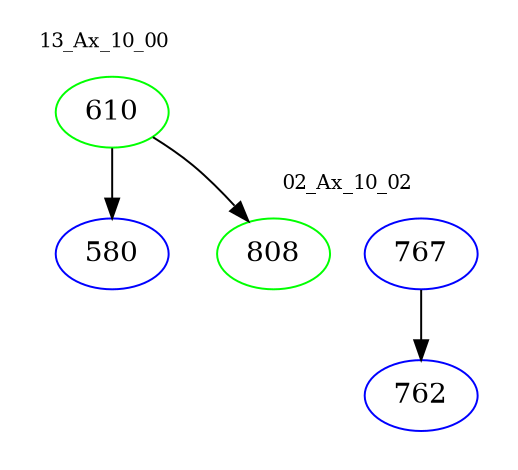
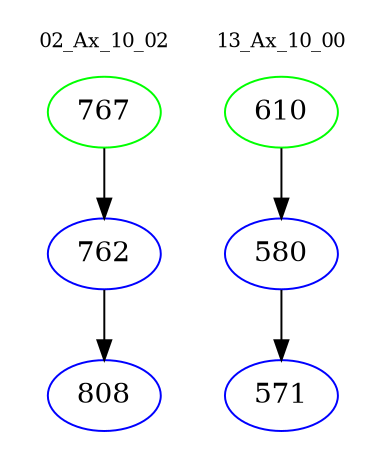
  digraph {
    node [color=blue]
    edge [color=black]
-   n1 [label=767]
+   n1 [color=green label=767]
    n2 [label=762]
-   n3 [color=green label=808]
+   n3 [label=808]
    n4 [color=green label=610]
    n5 [label=580]
+   n6 [label=571]
    subgraph cluster_1 {
      color=white
      fontsize=10
      label="02_Ax_10_02"
      n1
      n2
      n3
    }
    subgraph cluster_2 {
      color=white
      fontsize=10
      label="13_Ax_10_00"
      n4
      n5
+     n6
    }
    n1 -> n2
-   n4 -> n3
+   n2 -> n3
    n4 -> n5
+   n5 -> n6
  }
